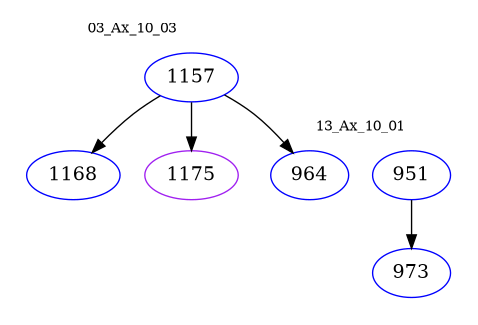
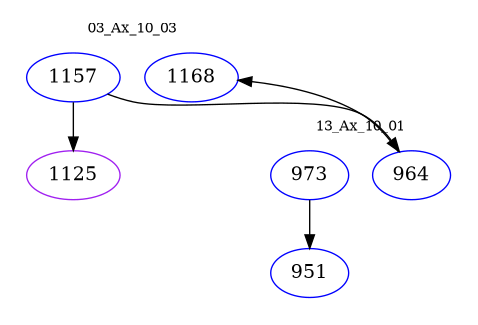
  digraph {
    node [color=blue]
    edge [color=black]
    n1 [label=1157]
    n2 [label=1168]
-   n3 [color=purple label=1175]
+   n3 [color=purple label=1125]
    n4 [label=951]
    n5 [label=964]
    n6 [label=973]
    subgraph cluster_1 {
      color=white
      fontsize=10
      label="03_Ax_10_03"
      n1
      n2
      n3
    }
    subgraph cluster_2 {
      color=white
      fontsize=10
      label="13_Ax_10_01"
      n4
      n5
      n6
    }
-   n1 -> n2
+   n5 -> n2
    n1 -> n3
    n1 -> n5
-   n4 -> n6
+   n6 -> n4
  }
